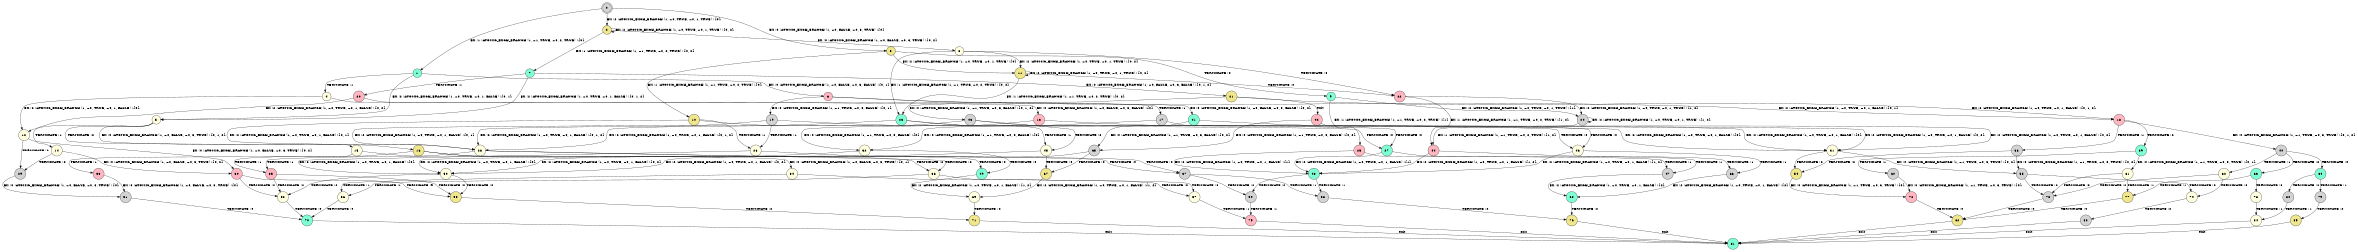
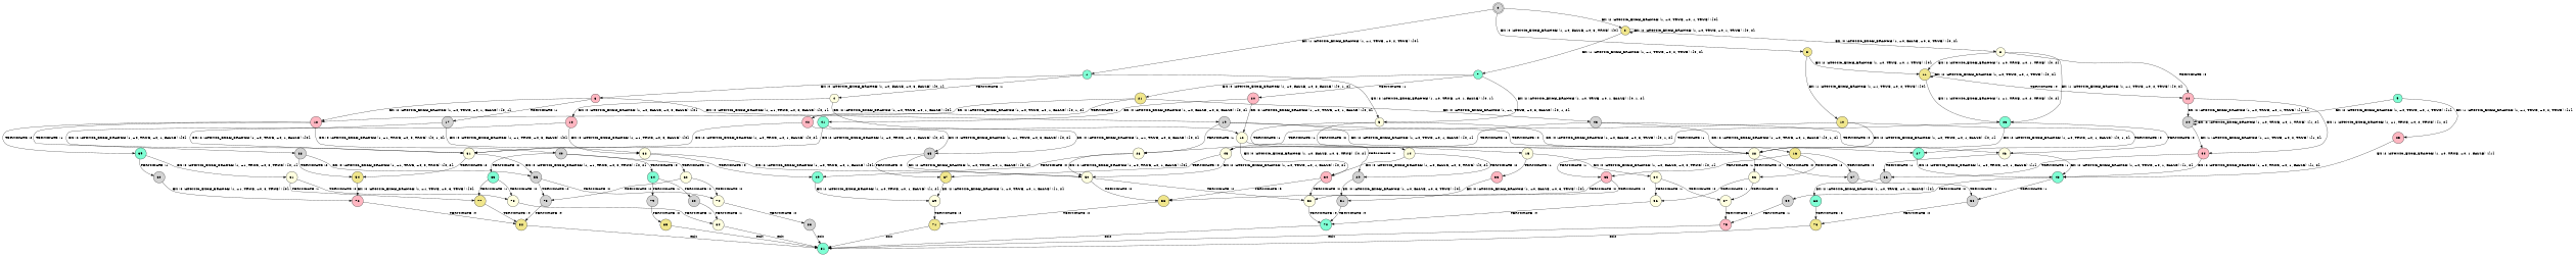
  digraph {
    node [fillcolor=lightyellow shape=circle style=filled]
    0 [fillcolor=lightgrey peripheries=2]
    1 [fillcolor=aquamarine]
    2 [fillcolor=khaki]
    3 [fillcolor=khaki]
    4
    5
    6 [fillcolor=lightpink]
    7 [fillcolor=aquamarine]
    8
    9 [fillcolor=aquamarine]
    10 [fillcolor=khaki]
    11 [fillcolor=khaki]
    12
    13 [fillcolor=lightpink]
    14
    15
    16 [fillcolor=khaki]
    17 [fillcolor=lightgrey]
    18 [fillcolor=lightpink]
    19 [fillcolor=lightgrey]
    20 [fillcolor=lightpink]
    21 [fillcolor=khaki]
    22 [fillcolor=lightpink]
    23 [fillcolor=aquamarine]
    24 [fillcolor=lightgrey]
    25 [fillcolor=lightpink]
    26
    27 [fillcolor=aquamarine]
    28
    29 [fillcolor=lightgrey]
    30 [fillcolor=lightpink]
    31
    32
    33 [fillcolor=lightpink]
    34
    35 [fillcolor=lightpink]
    36
    37 [fillcolor=lightgrey]
    38 [fillcolor=lightgrey]
    39 [fillcolor=aquamarine]
    40 [fillcolor=lightgrey]
    41 [fillcolor=aquamarine]
    42 [fillcolor=lightpink]
    43 [fillcolor=lightgrey]
    44 [fillcolor=lightpink]
    45
    46
-   47 [fillcolor=lightgrey]
    48 [fillcolor=aquamarine]
    49 [fillcolor=aquamarine]
    50
    51 [fillcolor=lightgrey]
    52
    53 [fillcolor=khaki]
    54 [fillcolor=khaki]
    55 [fillcolor=lightgrey]
    56
    57
    58 [fillcolor=lightgrey]
    59 [fillcolor=lightgrey]
    60 [fillcolor=lightgrey]
    61
    62
    63 [fillcolor=aquamarine]
    64 [fillcolor=aquamarine]
    65 [fillcolor=lightgrey]
    66 [fillcolor=lightgrey]
    67 [fillcolor=khaki]
    68 [fillcolor=aquamarine]
    69
    70 [fillcolor=aquamarine]
    71 [fillcolor=khaki]
    72 [fillcolor=lightpink]
    73 [fillcolor=lightgrey]
    74
    75 [fillcolor=lightpink]
    76 [fillcolor=khaki]
    77 [fillcolor=khaki]
    78
    79 [fillcolor=lightgrey]
    80 [fillcolor=lightgrey]
    81 [fillcolor=aquamarine]
    82 [fillcolor=khaki]
    83 [fillcolor=lightgrey]
    84
    85 [fillcolor=khaki]
    0 -> 1 [label="EX !1 !ATOMIC_EXCH_BRANCH (1, +1, TRUE, +0, 2, TRUE) !{0}"]
    0 -> 2 [label="EX !2 !ATOMIC_EXCH_BRANCH (1, +0, TRUE, +0, 1, TRUE) !{0}"]
    0 -> 3 [label="EX !0 !ATOMIC_EXCH_BRANCH (1, +0, FALSE, +0, 3, TRUE) !{0}"]
    1 -> 4 [label="TERMINATE !1"]
    1 -> 5 [label="EX !2 !ATOMIC_EXCH_BRANCH (1, +0, TRUE, +0, 1, FALSE) !{0, 1}"]
    1 -> 6 [label="EX !0 !ATOMIC_EXCH_BRANCH (1, +0, FALSE, +0, 3, FALSE) !{0, 1}"]
    2 -> 2 [label="EX !2 !ATOMIC_EXCH_BRANCH (1, +0, TRUE, +0, 1, TRUE) !{0, 2}"]
    2 -> 7 [label="EX !1 !ATOMIC_EXCH_BRANCH (1, +1, TRUE, +0, 2, TRUE) !{0, 2}"]
    2 -> 8 [label="EX !0 !ATOMIC_EXCH_BRANCH (1, +0, FALSE, +0, 3, TRUE) !{0, 2}"]
-   3 -> 9 [label="TERMINATE !0"]
    3 -> 10 [label="EX !1 !ATOMIC_EXCH_BRANCH (1, +1, TRUE, +0, 2, TRUE) !{0}"]
    3 -> 11 [label="EX !2 !ATOMIC_EXCH_BRANCH (1, +0, TRUE, +0, 1, TRUE) !{0}"]
    4 -> 12 [label="EX !2 !ATOMIC_EXCH_BRANCH (1, +0, TRUE, +0, 1, FALSE) !{0}"]
    4 -> 13 [label="EX !0 !ATOMIC_EXCH_BRANCH (1, +0, FALSE, +0, 3, FALSE) !{0}"]
    5 -> 14 [label="TERMINATE !1"]
    5 -> 15 [label="TERMINATE !2"]
    5 -> 16 [label="EX !0 !ATOMIC_EXCH_BRANCH (1, +0, FALSE, +0, 3, TRUE) !{0, 1, 2}"]
    6 -> 17 [label="TERMINATE !1"]
    6 -> 18 [label="EX !2 !ATOMIC_EXCH_BRANCH (1, +0, TRUE, +0, 1, FALSE) !{0, 1}"]
    6 -> 19 [label="EX !0 !ATOMIC_EXCH_BRANCH (1, +1, TRUE, +0, 3, FALSE) !{0, 1}"]
    7 -> 5 [label="EX !2 !ATOMIC_EXCH_BRANCH (1, +0, TRUE, +0, 1, FALSE) !{0, 1, 2}"]
    7 -> 20 [label="TERMINATE !1"]
    7 -> 21 [label="EX !0 !ATOMIC_EXCH_BRANCH (1, +0, FALSE, +0, 3, FALSE) !{0, 1, 2}"]
    8 -> 11 [label="EX !2 !ATOMIC_EXCH_BRANCH (1, +0, TRUE, +0, 1, TRUE) !{0, 2}"]
    8 -> 22 [label="TERMINATE !0"]
    8 -> 23 [label="EX !1 !ATOMIC_EXCH_BRANCH (1, +1, TRUE, +0, 2, TRUE) !{0, 2}"]
    9 -> 24 [label="EX !2 !ATOMIC_EXCH_BRANCH (1, +0, TRUE, +0, 1, TRUE) !{1}"]
    9 -> 25 [label="EX !1 !ATOMIC_EXCH_BRANCH (1, +1, TRUE, +0, 2, TRUE) !{1}"]
    10 -> 26 [label="TERMINATE !1"]
    10 -> 27 [label="TERMINATE !0"]
    10 -> 28 [label="EX !2 !ATOMIC_EXCH_BRANCH (1, +0, TRUE, +0, 1, FALSE) !{0, 1}"]
    11 -> 11 [label="EX !2 !ATOMIC_EXCH_BRANCH (1, +0, TRUE, +0, 1, TRUE) !{0, 2}"]
    11 -> 22 [label="TERMINATE !0"]
    11 -> 23 [label="EX !1 !ATOMIC_EXCH_BRANCH (1, +1, TRUE, +0, 2, TRUE) !{0, 2}"]
    12 -> 29 [label="TERMINATE !2"]
    12 -> 30 [label="EX !0 !ATOMIC_EXCH_BRANCH (1, +0, FALSE, +0, 3, TRUE) !{0, 2}"]
    13 -> 31 [label="EX !2 !ATOMIC_EXCH_BRANCH (1, +0, TRUE, +0, 1, FALSE) !{0}"]
    13 -> 32 [label="EX !0 !ATOMIC_EXCH_BRANCH (1, +1, TRUE, +0, 3, FALSE) !{0}"]
    14 -> 29 [label="TERMINATE !2"]
    14 -> 30 [label="EX !0 !ATOMIC_EXCH_BRANCH (1, +0, FALSE, +0, 3, TRUE) !{0, 2}"]
    15 -> 33 [label="TERMINATE !1"]
    15 -> 34 [label="EX !0 !ATOMIC_EXCH_BRANCH (1, +0, FALSE, +0, 3, TRUE) !{0, 1}"]
    16 -> 35 [label="TERMINATE !1"]
    16 -> 36 [label="TERMINATE !2"]
    16 -> 37 [label="TERMINATE !0"]
    17 -> 31 [label="EX !2 !ATOMIC_EXCH_BRANCH (1, +0, TRUE, +0, 1, FALSE) !{0}"]
    17 -> 32 [label="EX !0 !ATOMIC_EXCH_BRANCH (1, +1, TRUE, +0, 3, FALSE) !{0}"]
    18 -> 38 [label="TERMINATE !1"]
    18 -> 39 [label="TERMINATE !2"]
    18 -> 40 [label="EX !0 !ATOMIC_EXCH_BRANCH (1, +1, TRUE, +0, 3, TRUE) !{0, 1, 2}"]
    19 -> 26 [label="TERMINATE !1"]
    19 -> 27 [label="TERMINATE !0"]
    19 -> 28 [label="EX !2 !ATOMIC_EXCH_BRANCH (1, +0, TRUE, +0, 1, FALSE) !{0, 1}"]
    20 -> 12 [label="EX !2 !ATOMIC_EXCH_BRANCH (1, +0, TRUE, +0, 1, FALSE) !{0, 2}"]
    20 -> 41 [label="EX !0 !ATOMIC_EXCH_BRANCH (1, +0, FALSE, +0, 3, FALSE) !{0, 2}"]
    21 -> 18 [label="EX !2 !ATOMIC_EXCH_BRANCH (1, +0, TRUE, +0, 1, FALSE) !{0, 1, 2}"]
-   21 -> 42 [label=exit]
+   21 -> 42 [label="TERMINATE !1"]
    21 -> 43 [label="EX !0 !ATOMIC_EXCH_BRANCH (1, +1, TRUE, +0, 3, FALSE) !{0, 1, 2}"]
    22 -> 24 [label="EX !2 !ATOMIC_EXCH_BRANCH (1, +0, TRUE, +0, 1, TRUE) !{1, 2}"]
    22 -> 44 [label="EX !1 !ATOMIC_EXCH_BRANCH (1, +1, TRUE, +0, 2, TRUE) !{1, 2}"]
    23 -> 28 [label="EX !2 !ATOMIC_EXCH_BRANCH (1, +0, TRUE, +0, 1, FALSE) !{0, 1, 2}"]
    23 -> 45 [label="TERMINATE !1"]
    23 -> 46 [label="TERMINATE !0"]
    24 -> 24 [label="EX !2 !ATOMIC_EXCH_BRANCH (1, +0, TRUE, +0, 1, TRUE) !{1, 2}"]
    24 -> 44 [label="EX !1 !ATOMIC_EXCH_BRANCH (1, +1, TRUE, +0, 2, TRUE) !{1, 2}"]
-   25 -> 47 [label="TERMINATE !1"]
    25 -> 48 [label="EX !2 !ATOMIC_EXCH_BRANCH (1, +0, TRUE, +0, 1, FALSE) !{1}"]
    26 -> 49 [label="TERMINATE !0"]
    26 -> 50 [label="EX !2 !ATOMIC_EXCH_BRANCH (1, +0, TRUE, +0, 1, FALSE) !{0}"]
-   27 -> 47 [label="TERMINATE !1"]
    27 -> 48 [label="EX !2 !ATOMIC_EXCH_BRANCH (1, +0, TRUE, +0, 1, FALSE) !{1}"]
    28 -> 35 [label="TERMINATE !1"]
    28 -> 36 [label="TERMINATE !2"]
    28 -> 37 [label="TERMINATE !0"]
    29 -> 51 [label="EX !0 !ATOMIC_EXCH_BRANCH (1, +0, FALSE, +0, 3, TRUE) !{0}"]
    30 -> 52 [label="TERMINATE !2"]
    30 -> 53 [label="TERMINATE !9"]
    31 -> 54 [label="TERMINATE !2"]
    31 -> 55 [label="EX !0 !ATOMIC_EXCH_BRANCH (1, +1, TRUE, +0, 3, TRUE) !{0, 2}"]
    32 -> 49 [label="TERMINATE !0"]
    32 -> 50 [label="EX !2 !ATOMIC_EXCH_BRANCH (1, +0, TRUE, +0, 1, FALSE) !{0}"]
    33 -> 51 [label="EX !0 !ATOMIC_EXCH_BRANCH (1, +0, FALSE, +0, 3, TRUE) !{0}"]
    34 -> 56 [label="TERMINATE !1"]
    34 -> 57 [label="TERMINATE !0"]
    35 -> 52 [label="TERMINATE !2"]
    35 -> 53 [label="TERMINATE !0"]
    36 -> 56 [label="TERMINATE !1"]
    36 -> 57 [label="TERMINATE !0"]
    37 -> 58 [label="TERMINATE !1"]
-   37 -> 59 [label="TERMINATE !2"]
    38 -> 54 [label="TERMINATE !2"]
    38 -> 55 [label="EX !0 !ATOMIC_EXCH_BRANCH (1, +1, TRUE, +0, 3, TRUE) !{0, 2}"]
    39 -> 60 [label="TERMINATE !1"]
    39 -> 61 [label="EX !0 !ATOMIC_EXCH_BRANCH (1, +1, TRUE, +0, 3, TRUE) !{0, 1}"]
    40 -> 62 [label="TERMINATE !1"]
    40 -> 63 [label="TERMINATE !2"]
    40 -> 64 [label="TERMINATE !0"]
    41 -> 31 [label="EX !2 !ATOMIC_EXCH_BRANCH (1, +0, TRUE, +0, 1, FALSE) !{0, 2}"]
    41 -> 65 [label="EX !0 !ATOMIC_EXCH_BRANCH (1, +1, TRUE, +0, 3, FALSE) !{0, 2}"]
    42 -> 31 [label="EX !2 !ATOMIC_EXCH_BRANCH (1, +0, TRUE, +0, 1, FALSE) !{0, 2}"]
    42 -> 65 [label="EX !0 !ATOMIC_EXCH_BRANCH (1, +1, TRUE, +0, 3, FALSE) !{0, 2}"]
    43 -> 28 [label="EX !2 !ATOMIC_EXCH_BRANCH (1, +0, TRUE, +0, 1, FALSE) !{0, 1, 2}"]
    43 -> 45 [label="TERMINATE !2"]
    43 -> 46 [label="TERMINATE !0"]
    44 -> 48 [label="EX !2 !ATOMIC_EXCH_BRANCH (1, +0, TRUE, +0, 1, FALSE) !{1, 2}"]
    44 -> 66 [label="TERMINATE !1"]
    45 -> 50 [label="EX !2 !ATOMIC_EXCH_BRANCH (1, +0, TRUE, +0, 1, FALSE) !{0, 2}"]
    45 -> 67 [label="TERMINATE !0"]
    46 -> 48 [label="EX !2 !ATOMIC_EXCH_BRANCH (1, +0, TRUE, +0, 1, FALSE) !{1, 2}"]
    46 -> 66 [label="TERMINATE !1"]
-   47 -> 68 [label="EX !2 !ATOMIC_EXCH_BRANCH (1, +0, TRUE, +0, 1, FALSE) !{2}"]
    48 -> 58 [label="TERMINATE !1"]
    48 -> 59 [label="TERMINATE !2"]
    49 -> 69 [label="EX !2 !ATOMIC_EXCH_BRANCH (1, +0, TRUE, +0, 1, FALSE) !{1, 2}"]
    50 -> 52 [label="TERMINATE !2"]
    50 -> 53 [label="TERMINATE !0"]
    51 -> 70 [label="TERMINATE !0"]
    52 -> 70 [label="TERMINATE !0"]
    53 -> 71 [label="TERMINATE !2"]
    54 -> 72 [label="EX !0 !ATOMIC_EXCH_BRANCH (1, +1, TRUE, +0, 3, TRUE) !{0}"]
    55 -> 73 [label="TERMINATE !2"]
    55 -> 74 [label="TERMINATE !0"]
    56 -> 70 [label="TERMINATE !0"]
    57 -> 75 [label="TERMINATE !1"]
    58 -> 76 [label="TERMINATE !2"]
    59 -> 75 [label="TERMINATE !1"]
    60 -> 72 [label="EX !0 !ATOMIC_EXCH_BRANCH (1, +1, TRUE, +0, 3, TRUE) !{0}"]
    61 -> 77 [label="TERMINATE !1"]
-   61 -> 73 [label="TERMINATE !0"]
+   61 -> 78 [label="TERMINATE !0"]
    62 -> 73 [label="TERMINATE !2"]
    62 -> 74 [label="TERMINATE !0"]
    63 -> 77 [label="TERMINATE !1"]
    63 -> 78 [label="TERMINATE !0"]
    64 -> 79 [label="TERMINATE !1"]
    64 -> 80 [label="TERMINATE !2"]
    65 -> 50 [label="EX !2 !ATOMIC_EXCH_BRANCH (1, +0, TRUE, +0, 1, FALSE) !{0, 2}"]
    65 -> 67 [label="TERMINATE !0"]
    66 -> 68 [label="EX !2 !ATOMIC_EXCH_BRANCH (1, +0, TRUE, +0, 1, FALSE) !{2}"]
    67 -> 69 [label="EX !2 !ATOMIC_EXCH_BRANCH (1, +0, TRUE, +0, 1, FALSE) !{1, 2}"]
    68 -> 76 [label="TERMINATE !2"]
    69 -> 71 [label="TERMINATE !2"]
    70 -> 81 [label=exit]
    71 -> 81 [label=exit]
    72 -> 82 [label="TERMINATE !0"]
    73 -> 82 [label="TERMINATE !0"]
    74 -> 83 [label="TERMINATE !2"]
    75 -> 81 [label=exit]
    76 -> 81 [label=exit]
    77 -> 82 [label="TERMINATE !0"]
    78 -> 84 [label="TERMINATE !1"]
    79 -> 85 [label="TERMINATE !2"]
    80 -> 84 [label="TERMINATE !1"]
    82 -> 81 [label=exit]
    83 -> 81 [label=exit]
    84 -> 81 [label=exit]
    85 -> 81 [label=exit]
  }
